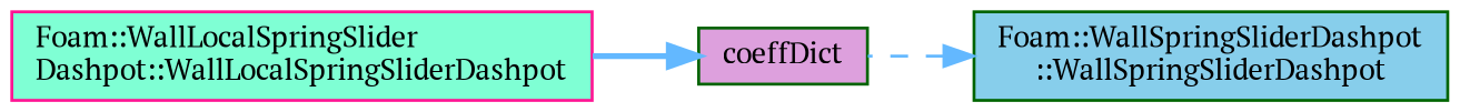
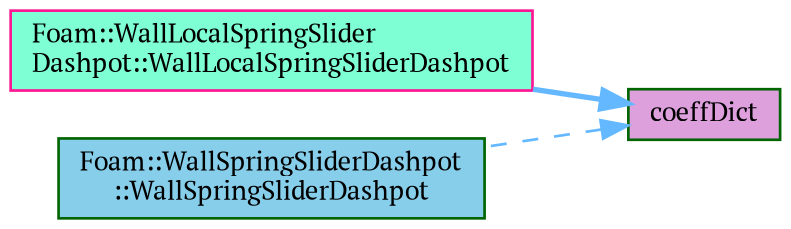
  digraph {
    rankdir=RL
    fontname="PT Serif"
    node [color=darkgreen fontname="PT Serif" fontsize=10 shape=box style=filled]
    edge [color=steelblue1 dir=back fontname="PT Serif" fontsize=10 labelfontname=Helvetica labelfontsize=10]
    n1 [fillcolor=plum fontcolor=black height=0.2 label=coeffDict width=0.4]
    n2 [color=deeppink fillcolor=aquamarine height=0.2 label="Foam::WallLocalSpringSlider\lDashpot::WallLocalSpringSliderDashpot" width=0.4]
    n3 [fillcolor=skyblue height=0.2 label="Foam::WallSpringSliderDashpot\l::WallSpringSliderDashpot" width=0.4]
    n1 -> n2 [style=bold]
-   n3 -> n1 [style=dashed]
+   n1 -> n3 [style=dashed]
  }
